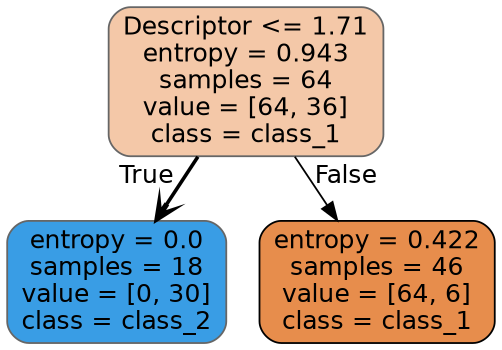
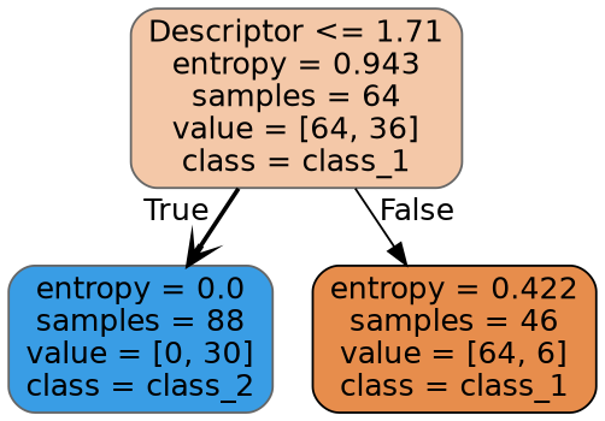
  digraph {
    node [color=gray40 fontname=helvetica shape=box style="filled, rounded"]
    edge [fontname=helvetica labeldistance=2.5]
    n1 [fillcolor="#f4c8a8" label="Descriptor <= 1.71\nentropy = 0.943\nsamples = 64\nvalue = [64, 36]\nclass = class_1"]
-   n2 [fillcolor="#399de5" label="entropy = 0.0\nsamples = 18\nvalue = [0, 30]\nclass = class_2"]
+   n2 [fillcolor="#399de5" label="entropy = 0.0\nsamples = 88\nvalue = [0, 30]\nclass = class_2"]
    n3 [color=black fillcolor="#e78d4c" label="entropy = 0.422\nsamples = 46\nvalue = [64, 6]\nclass = class_1"]
    n1 -> n2 [headlabel=True labelangle=45 style=bold arrowhead=vee]
    n1 -> n3 [headlabel=False labelangle=-45 style=solid arrowhead=normal]
  }
